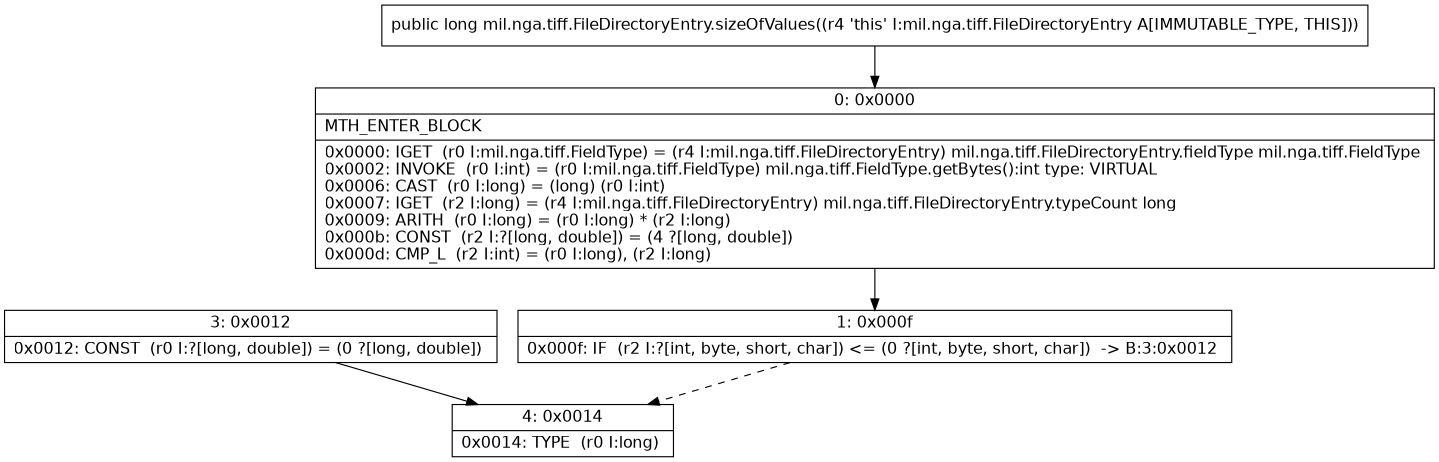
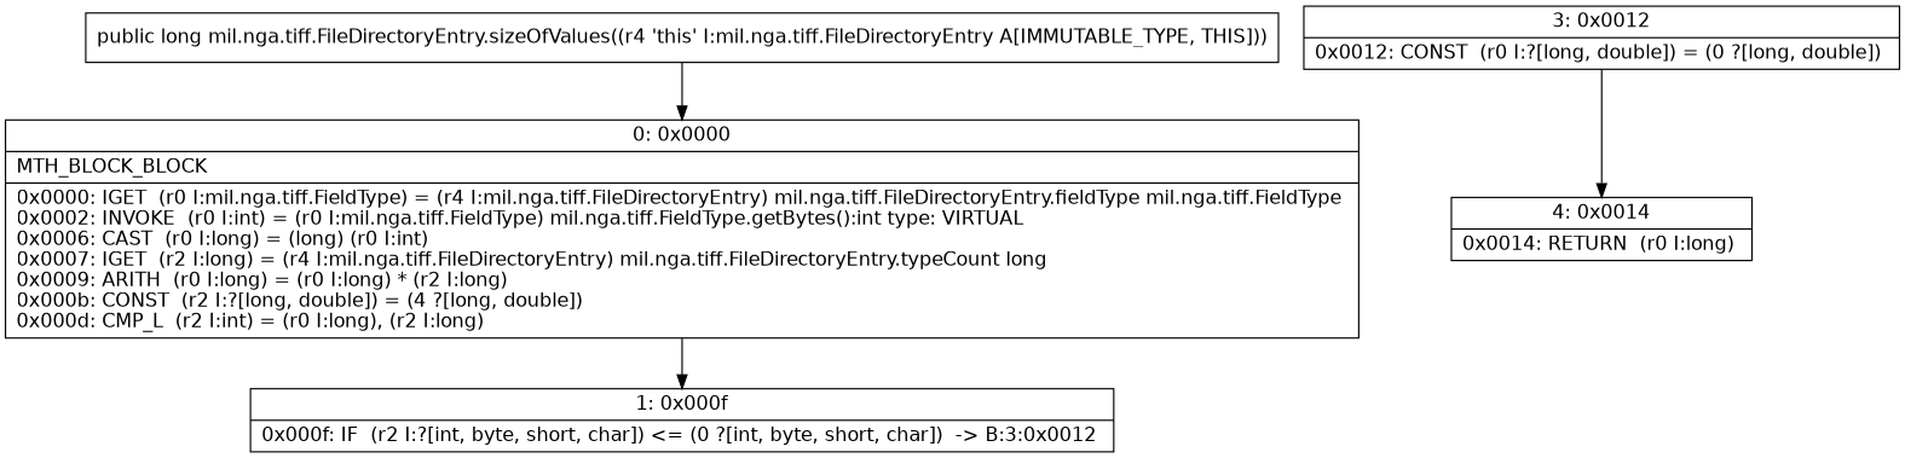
  digraph {
    fontname="DejaVu Sans"
    node [fontname="DejaVu Sans" shape=record]
    edge [fontname="DejaVu Sans"]
-   n1 [label="{0\:\ 0x0000|MTH_ENTER_BLOCK\l|0x0000: IGET  (r0 I:mil.nga.tiff.FieldType) = (r4 I:mil.nga.tiff.FileDirectoryEntry) mil.nga.tiff.FileDirectoryEntry.fieldType mil.nga.tiff.FieldType \l0x0002: INVOKE  (r0 I:int) = (r0 I:mil.nga.tiff.FieldType) mil.nga.tiff.FieldType.getBytes():int type: VIRTUAL \l0x0006: CAST  (r0 I:long) = (long) (r0 I:int) \l0x0007: IGET  (r2 I:long) = (r4 I:mil.nga.tiff.FileDirectoryEntry) mil.nga.tiff.FileDirectoryEntry.typeCount long \l0x0009: ARITH  (r0 I:long) = (r0 I:long) * (r2 I:long) \l0x000b: CONST  (r2 I:?[long, double]) = (4 ?[long, double]) \l0x000d: CMP_L  (r2 I:int) = (r0 I:long), (r2 I:long) \l}"]
+   n1 [label="{0\:\ 0x0000|MTH_BLOCK_BLOCK\l|0x0000: IGET  (r0 I:mil.nga.tiff.FieldType) = (r4 I:mil.nga.tiff.FileDirectoryEntry) mil.nga.tiff.FileDirectoryEntry.fieldType mil.nga.tiff.FieldType \l0x0002: INVOKE  (r0 I:int) = (r0 I:mil.nga.tiff.FieldType) mil.nga.tiff.FieldType.getBytes():int type: VIRTUAL \l0x0006: CAST  (r0 I:long) = (long) (r0 I:int) \l0x0007: IGET  (r2 I:long) = (r4 I:mil.nga.tiff.FileDirectoryEntry) mil.nga.tiff.FileDirectoryEntry.typeCount long \l0x0009: ARITH  (r0 I:long) = (r0 I:long) * (r2 I:long) \l0x000b: CONST  (r2 I:?[long, double]) = (4 ?[long, double]) \l0x000d: CMP_L  (r2 I:int) = (r0 I:long), (r2 I:long) \l}"]
    n2 [label="{1\:\ 0x000f|0x000f: IF  (r2 I:?[int, byte, short, char]) \<= (0 ?[int, byte, short, char])  \-\> B:3:0x0012 \l}"]
-   n3 [label="{4\:\ 0x0014|0x0014: TYPE  (r0 I:long) \l}"]
+   n3 [label="{4\:\ 0x0014|0x0014: RETURN  (r0 I:long) \l}"]
    n4 [label="{3\:\ 0x0012|0x0012: CONST  (r0 I:?[long, double]) = (0 ?[long, double]) \l}"]
    n5 [label="{public long mil.nga.tiff.FileDirectoryEntry.sizeOfValues((r4 'this' I:mil.nga.tiff.FileDirectoryEntry A[IMMUTABLE_TYPE, THIS])) }"]
    n1 -> n2
-   n2 -> n3 [style=dashed]
    n4 -> n3
    n5 -> n1
  }
